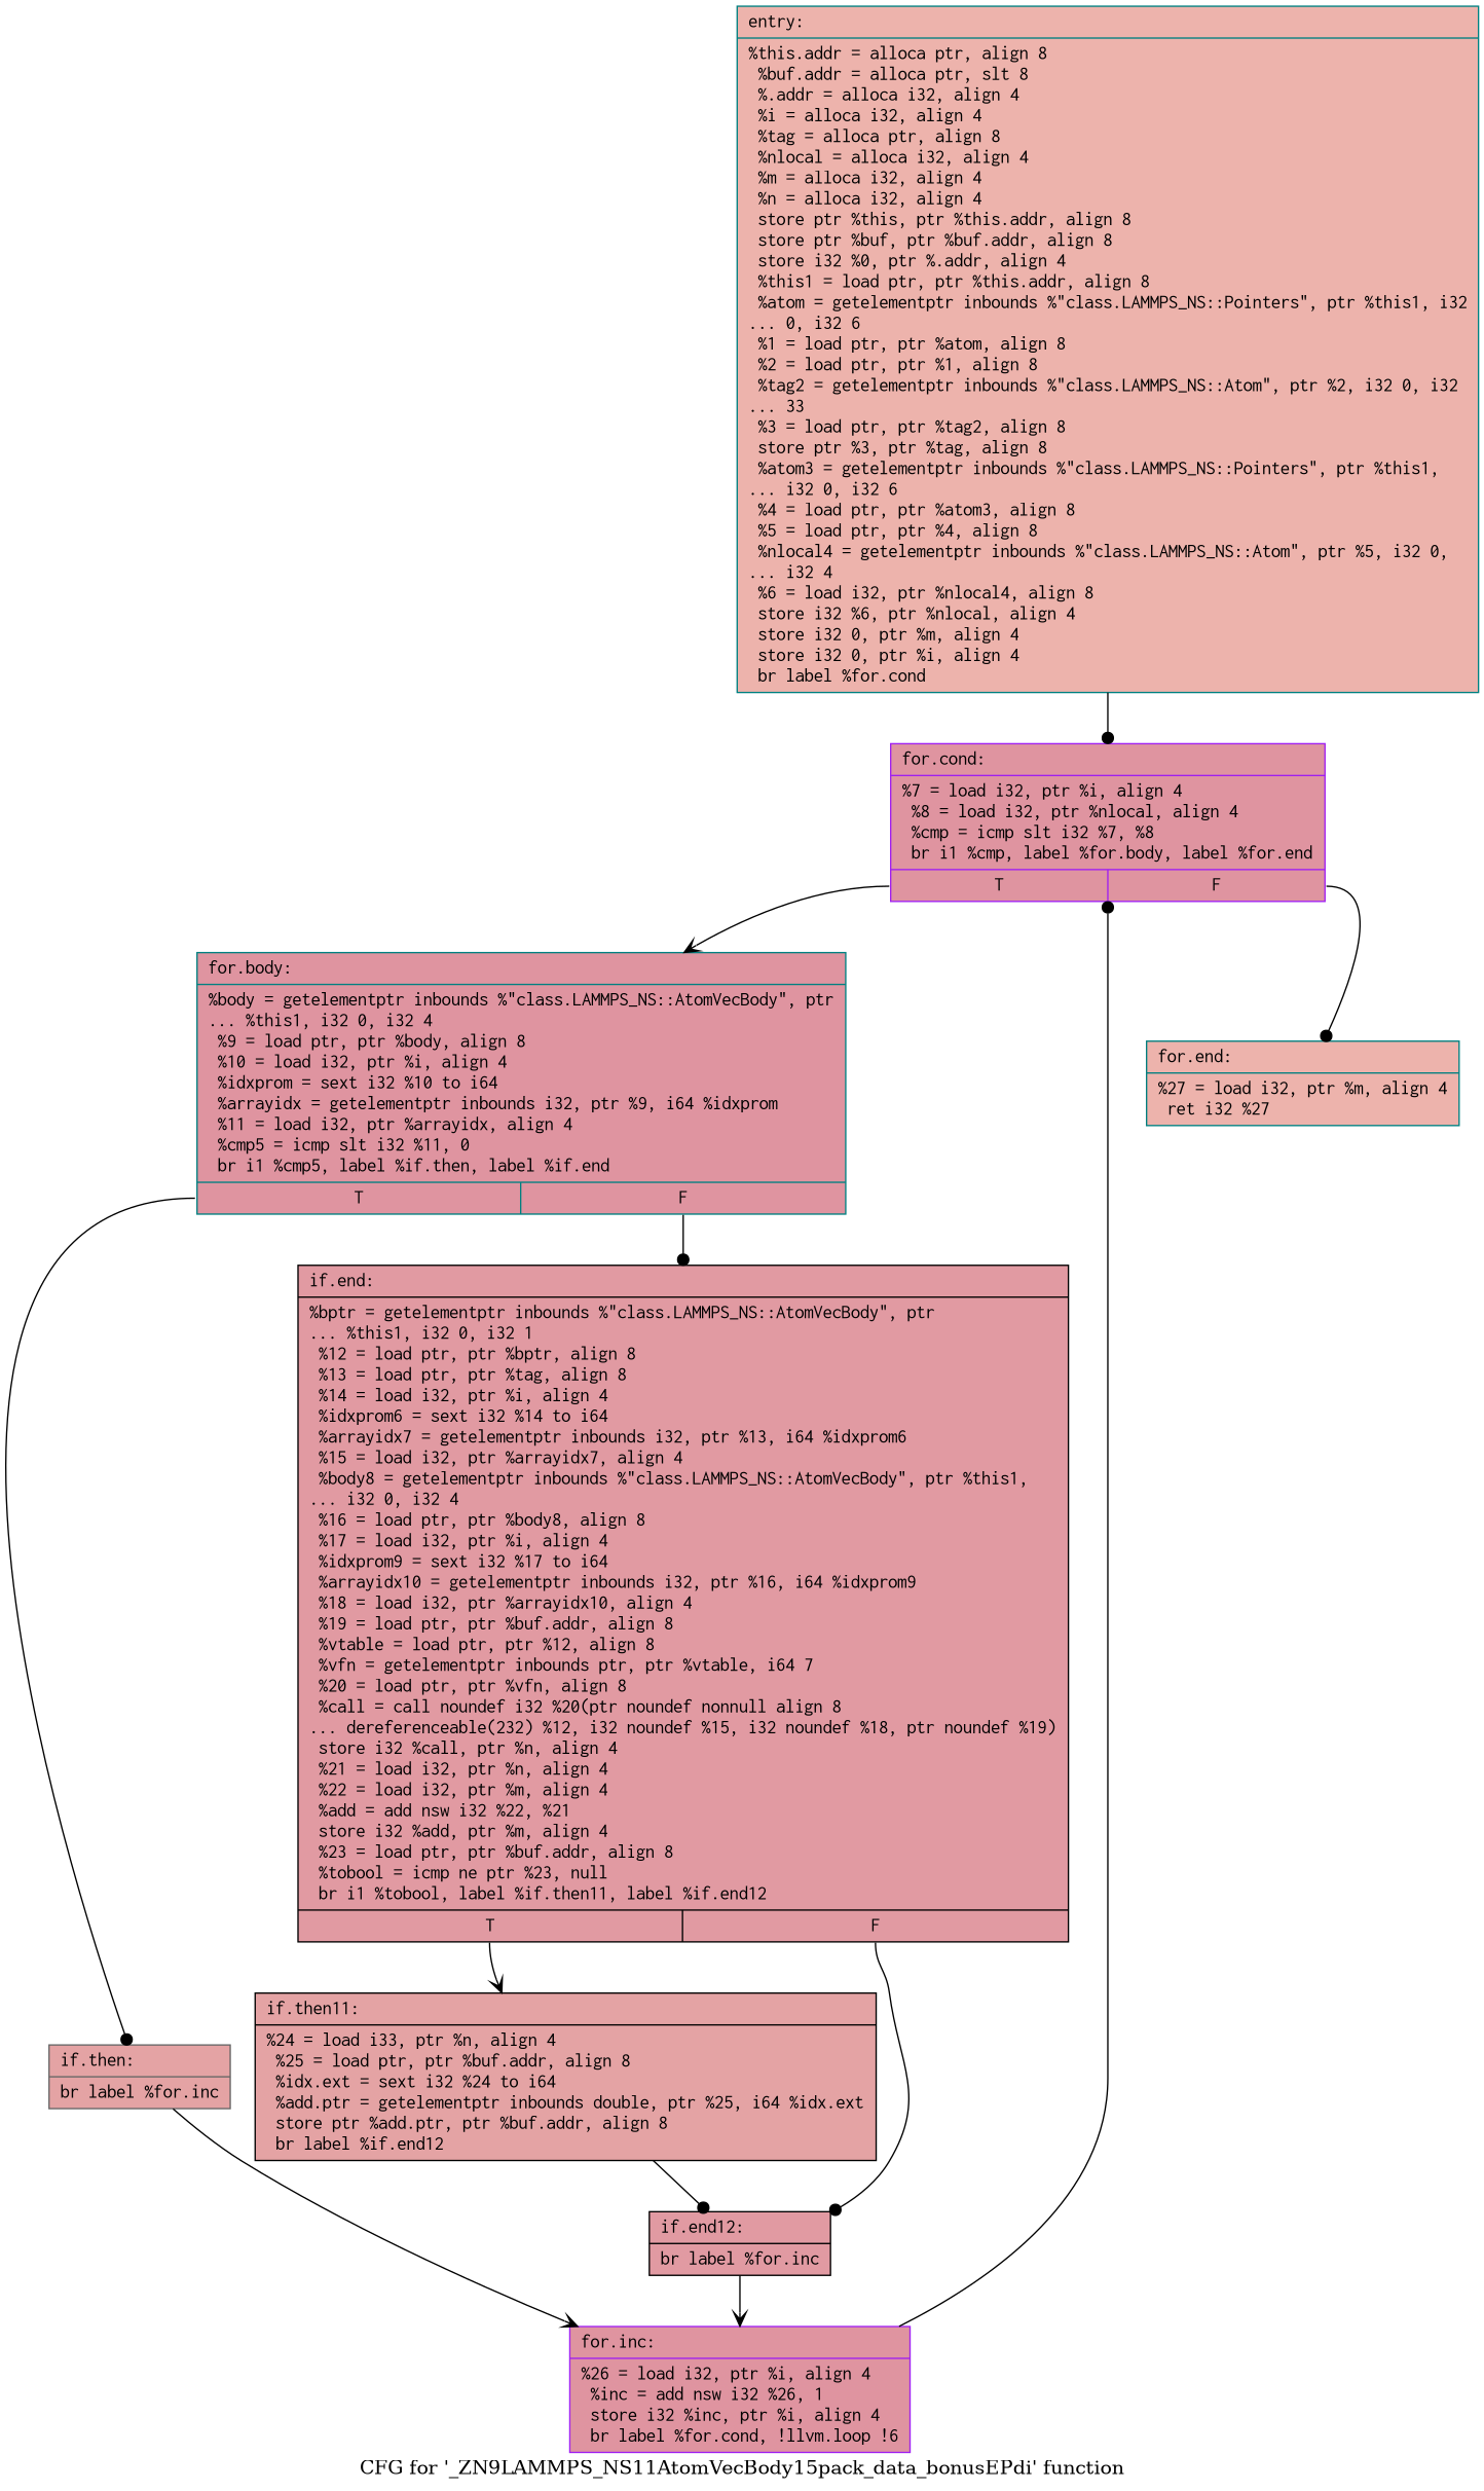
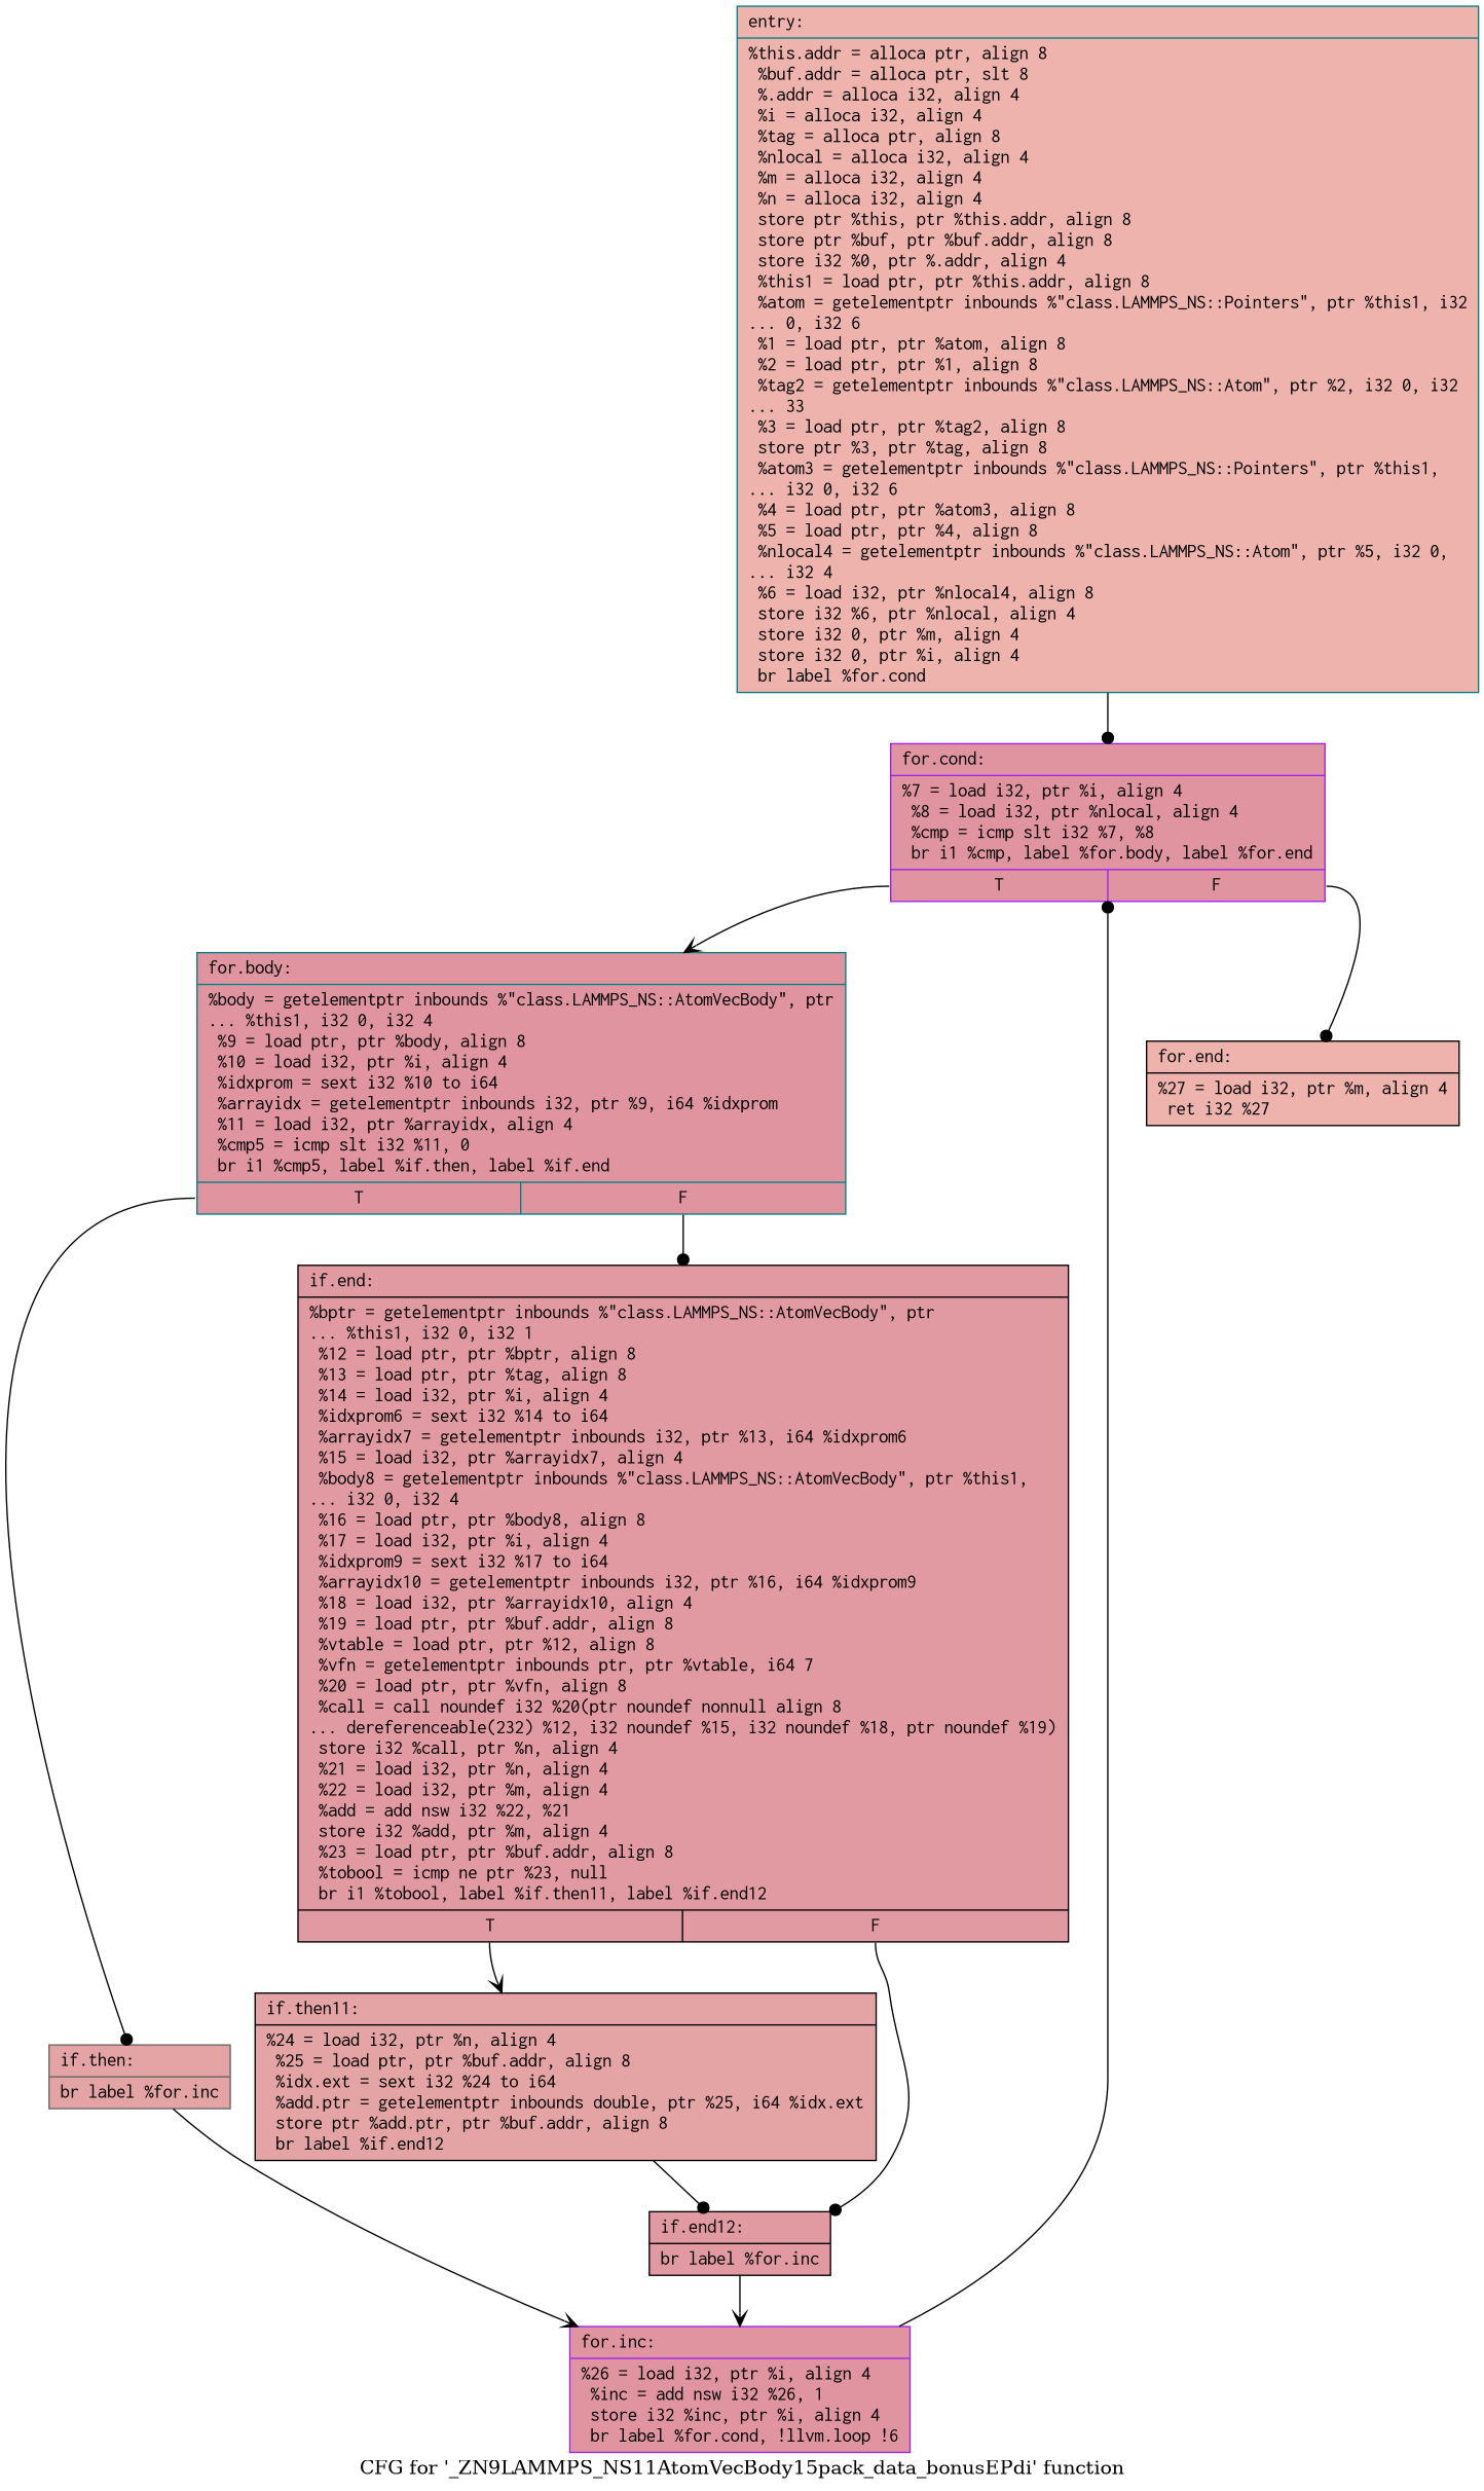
  digraph {
    label="CFG for '_ZN9LAMMPS_NS11AtomVecBody15pack_data_bonusEPdi' function"
    node [color=teal fillcolor="#b70d2870" fontname=Courier shape=record style=filled]
    edge [arrowhead=dot]
    n1 [fillcolor="#d6524470" label="{entry:\l|  %this.addr = alloca ptr, align 8\l  %buf.addr = alloca ptr, slt 8\l  %.addr = alloca i32, align 4\l  %i = alloca i32, align 4\l  %tag = alloca ptr, align 8\l  %nlocal = alloca i32, align 4\l  %m = alloca i32, align 4\l  %n = alloca i32, align 4\l  store ptr %this, ptr %this.addr, align 8\l  store ptr %buf, ptr %buf.addr, align 8\l  store i32 %0, ptr %.addr, align 4\l  %this1 = load ptr, ptr %this.addr, align 8\l  %atom = getelementptr inbounds %\"class.LAMMPS_NS::Pointers\", ptr %this1, i32\l... 0, i32 6\l  %1 = load ptr, ptr %atom, align 8\l  %2 = load ptr, ptr %1, align 8\l  %tag2 = getelementptr inbounds %\"class.LAMMPS_NS::Atom\", ptr %2, i32 0, i32\l... 33\l  %3 = load ptr, ptr %tag2, align 8\l  store ptr %3, ptr %tag, align 8\l  %atom3 = getelementptr inbounds %\"class.LAMMPS_NS::Pointers\", ptr %this1,\l... i32 0, i32 6\l  %4 = load ptr, ptr %atom3, align 8\l  %5 = load ptr, ptr %4, align 8\l  %nlocal4 = getelementptr inbounds %\"class.LAMMPS_NS::Atom\", ptr %5, i32 0,\l... i32 4\l  %6 = load i32, ptr %nlocal4, align 8\l  store i32 %6, ptr %nlocal, align 4\l  store i32 0, ptr %m, align 4\l  store i32 0, ptr %i, align 4\l  br label %for.cond\l}"]
    n2 [color=purple label="{for.cond:\l|  %7 = load i32, ptr %i, align 4\l  %8 = load i32, ptr %nlocal, align 4\l  %cmp = icmp slt i32 %7, %8\l  br i1 %cmp, label %for.body, label %for.end\l|{<s0>T|<s1>F}}"]
    n3 [label="{for.body:\l|  %body = getelementptr inbounds %\"class.LAMMPS_NS::AtomVecBody\", ptr\l... %this1, i32 0, i32 4\l  %9 = load ptr, ptr %body, align 8\l  %10 = load i32, ptr %i, align 4\l  %idxprom = sext i32 %10 to i64\l  %arrayidx = getelementptr inbounds i32, ptr %9, i64 %idxprom\l  %11 = load i32, ptr %arrayidx, align 4\l  %cmp5 = icmp slt i32 %11, 0\l  br i1 %cmp5, label %if.then, label %if.end\l|{<s0>T|<s1>F}}"]
-   n4 [fillcolor="#d6524470" label="{for.end:\l|  %27 = load i32, ptr %m, align 4\l  ret i32 %27\l}"]
+   n4 [color=black fillcolor="#d6524470" label="{for.end:\l|  %27 = load i32, ptr %m, align 4\l  ret i32 %27\l}"]
    n5 [color=gray40 fillcolor="#c32e3170" label="{if.then:\l|  br label %for.inc\l}"]
    n6 [color=black fillcolor="#bb1b2c70" label="{if.end:\l|  %bptr = getelementptr inbounds %\"class.LAMMPS_NS::AtomVecBody\", ptr\l... %this1, i32 0, i32 1\l  %12 = load ptr, ptr %bptr, align 8\l  %13 = load ptr, ptr %tag, align 8\l  %14 = load i32, ptr %i, align 4\l  %idxprom6 = sext i32 %14 to i64\l  %arrayidx7 = getelementptr inbounds i32, ptr %13, i64 %idxprom6\l  %15 = load i32, ptr %arrayidx7, align 4\l  %body8 = getelementptr inbounds %\"class.LAMMPS_NS::AtomVecBody\", ptr %this1,\l... i32 0, i32 4\l  %16 = load ptr, ptr %body8, align 8\l  %17 = load i32, ptr %i, align 4\l  %idxprom9 = sext i32 %17 to i64\l  %arrayidx10 = getelementptr inbounds i32, ptr %16, i64 %idxprom9\l  %18 = load i32, ptr %arrayidx10, align 4\l  %19 = load ptr, ptr %buf.addr, align 8\l  %vtable = load ptr, ptr %12, align 8\l  %vfn = getelementptr inbounds ptr, ptr %vtable, i64 7\l  %20 = load ptr, ptr %vfn, align 8\l  %call = call noundef i32 %20(ptr noundef nonnull align 8\l... dereferenceable(232) %12, i32 noundef %15, i32 noundef %18, ptr noundef %19)\l  store i32 %call, ptr %n, align 4\l  %21 = load i32, ptr %n, align 4\l  %22 = load i32, ptr %m, align 4\l  %add = add nsw i32 %22, %21\l  store i32 %add, ptr %m, align 4\l  %23 = load ptr, ptr %buf.addr, align 8\l  %tobool = icmp ne ptr %23, null\l  br i1 %tobool, label %if.then11, label %if.end12\l|{<s0>T|<s1>F}}"]
    n7 [color=purple label="{for.inc:\l|  %26 = load i32, ptr %i, align 4\l  %inc = add nsw i32 %26, 1\l  store i32 %inc, ptr %i, align 4\l  br label %for.cond, !llvm.loop !6\l}"]
-   n8 [color=black fillcolor="#c32e3170" label="{if.then11:\l|  %24 = load i33, ptr %n, align 4\l  %25 = load ptr, ptr %buf.addr, align 8\l  %idx.ext = sext i32 %24 to i64\l  %add.ptr = getelementptr inbounds double, ptr %25, i64 %idx.ext\l  store ptr %add.ptr, ptr %buf.addr, align 8\l  br label %if.end12\l}"]
+   n8 [color=black fillcolor="#c32e3170" label="{if.then11:\l|  %24 = load i32, ptr %n, align 4\l  %25 = load ptr, ptr %buf.addr, align 8\l  %idx.ext = sext i32 %24 to i64\l  %add.ptr = getelementptr inbounds double, ptr %25, i64 %idx.ext\l  store ptr %add.ptr, ptr %buf.addr, align 8\l  br label %if.end12\l}"]
    n9 [color=black fillcolor="#bb1b2c70" label="{if.end12:\l|  br label %for.inc\l}"]
    n1 -> n2
    n2 -> n3 [arrowhead=vee tailport=s0]
    n2 -> n4 [tailport=s1]
    n3 -> n5 [tailport=s0]
    n3 -> n6 [tailport=s1]
    n5 -> n7 [arrowhead=vee]
    n6 -> n8 [arrowhead=vee tailport=s0]
    n6 -> n9 [tailport=s1]
    n7 -> n2
    n8 -> n9
    n9 -> n7 [arrowhead=vee]
  }
